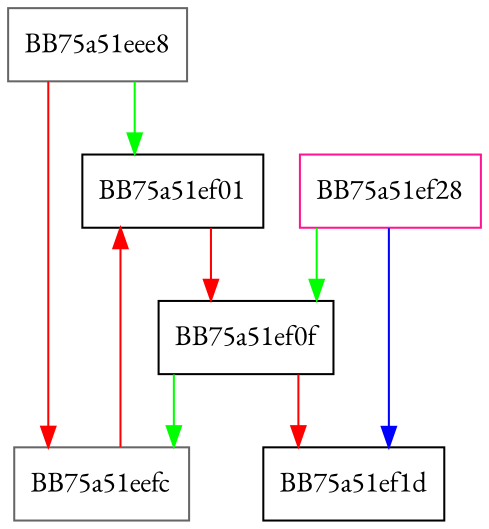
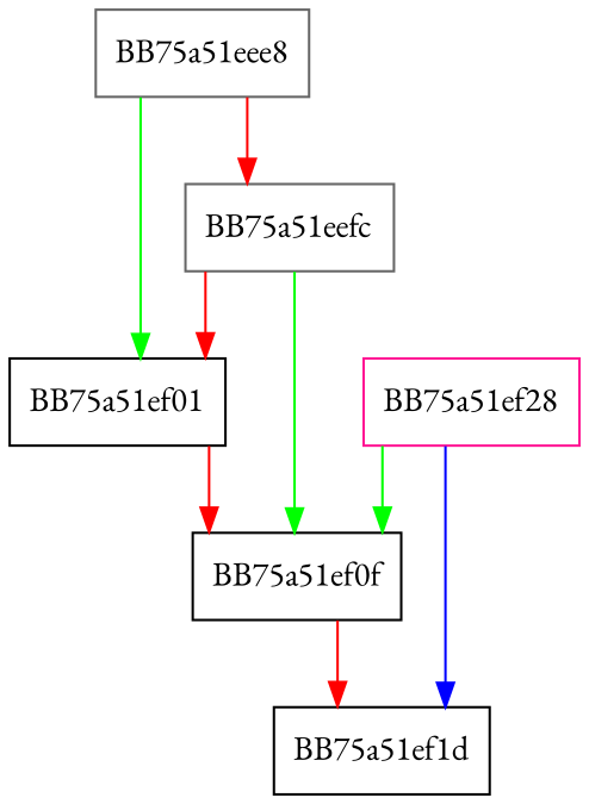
  digraph {
    fontname="EB Garamond"
    splines=ortho
    node [color=black fontname="EB Garamond" shape=box]
    edge [color=red fontname="EB Garamond"]
    BB75a51eee8 [color=gray40]
    BB75a51ef01
    BB75a51eefc [color=gray40]
    BB75a51ef0f
    BB75a51ef1d
    BB75a51ef28 [color=deeppink]
    BB75a51eee8 -> BB75a51ef01 [color=green]
    BB75a51eee8 -> BB75a51eefc
    BB75a51ef01 -> BB75a51ef0f
    BB75a51eefc -> BB75a51ef01
-   BB75a51ef0f -> BB75a51eefc [color=green]
+   BB75a51eefc -> BB75a51ef0f [color=green]
    BB75a51ef0f -> BB75a51ef1d
    BB75a51ef28 -> BB75a51ef0f [color=green]
    BB75a51ef28 -> BB75a51ef1d [color=blue]
  }
